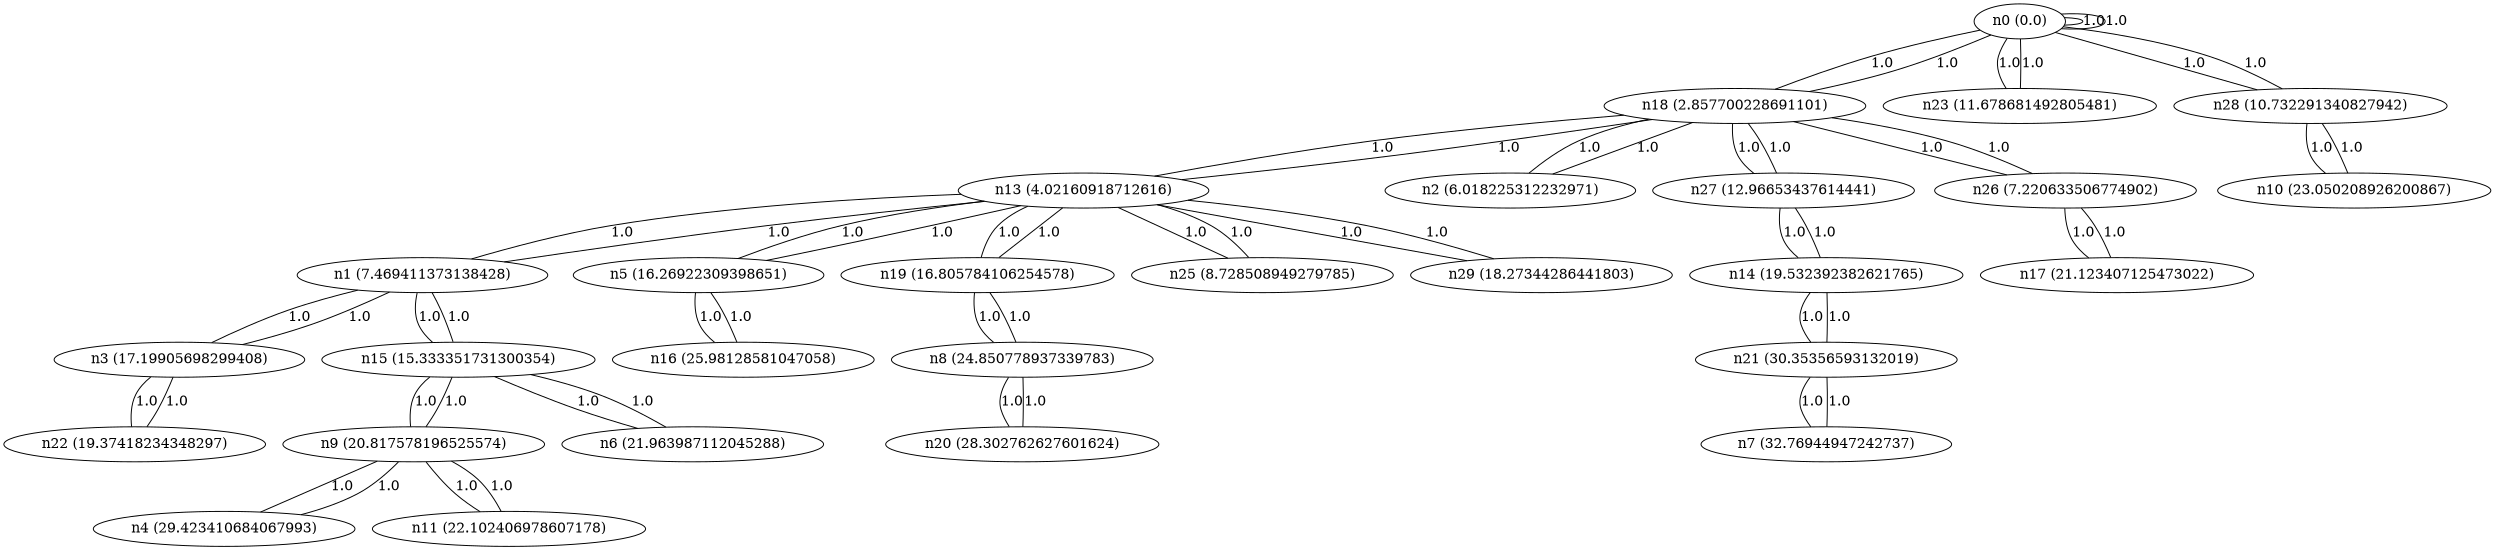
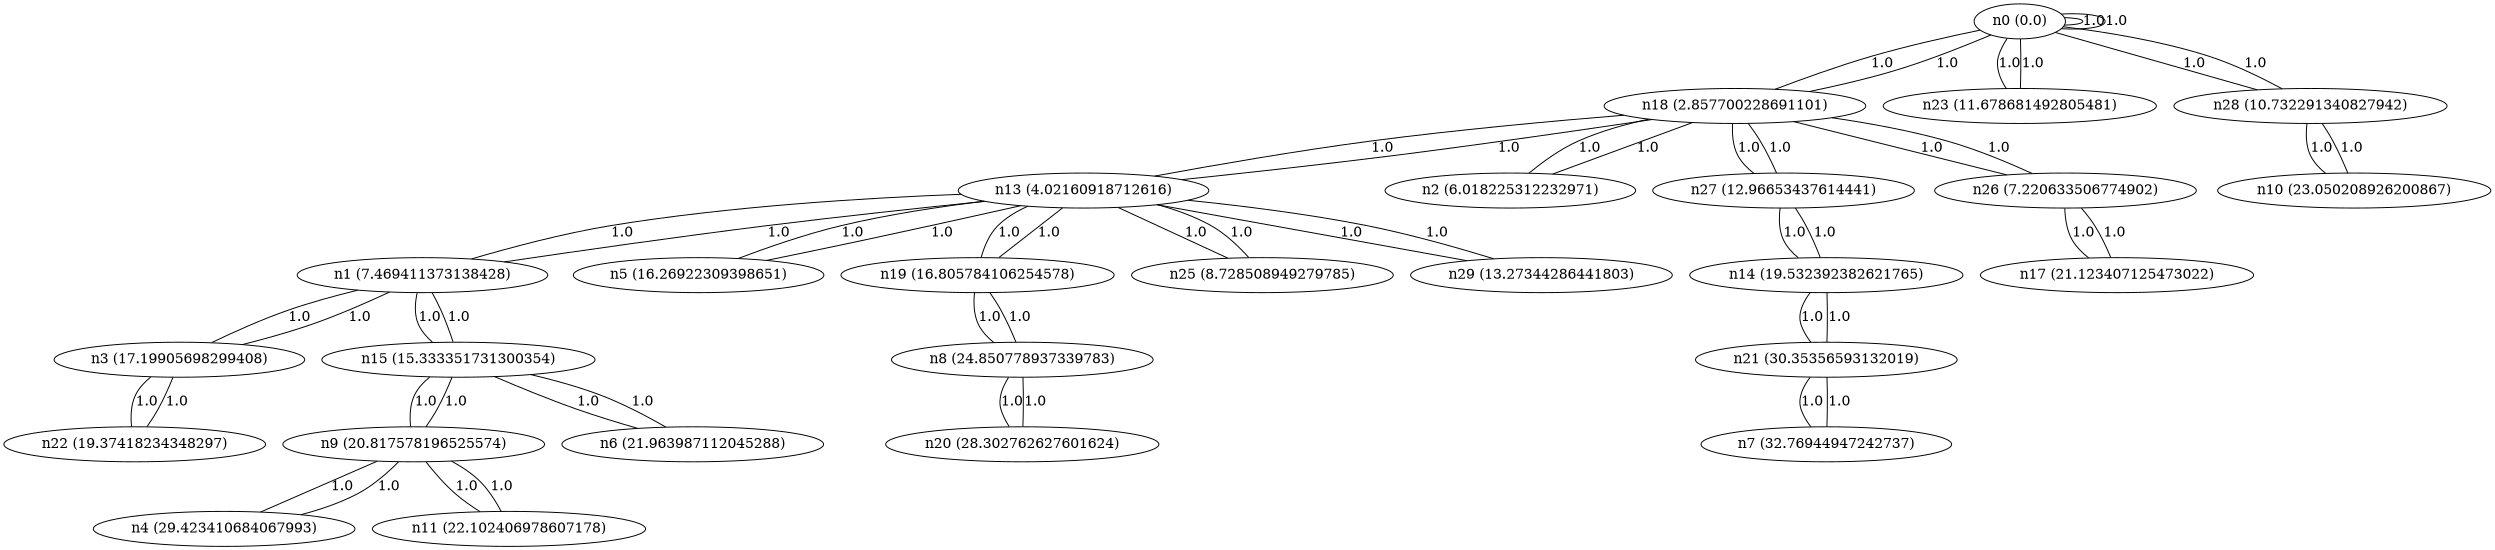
  graph {
    edge [weight=1.0]
    n1 [label="n0 (0.0)"]
    n2 [label="n18 (2.857700228691101)"]
    n3 [label="n23 (11.678681492805481)"]
    n4 [label="n28 (10.732291340827942)"]
    n5 [label="n13 (4.02160918712616)"]
    n6 [label="n2 (6.018225312232971)"]
    n7 [label="n27 (12.96653437614441)"]
    n8 [label="n26 (7.220633506774902)"]
    n9 [label="n10 (23.050208926200867)"]
    n10 [label="n1 (7.469411373138428)"]
    n11 [label="n3 (17.19905698299408)"]
    n12 [label="n15 (15.333351731300354)"]
    n13 [label="n22 (19.37418234348297)"]
    n14 [label="n5 (16.26922309398651)"]
    n15 [label="n19 (16.805784106254578)"]
    n16 [label="n25 (8.728508949279785)"]
-   n17 [label="n29 (18.27344286441803)"]
+   n17 [label="n29 (13.27344286441803)"]
    n18 [label="n9 (20.817578196525574)"]
    n19 [label="n6 (21.963987112045288)"]
    n20 [label="n4 (29.423410684067993)"]
    n21 [label="n11 (22.102406978607178)"]
-   n22 [label="n16 (25.98128581047058)"]
    n23 [label="n7 (32.76944947242737)"]
    n24 [label="n21 (30.35356593132019)"]
    n25 [label="n14 (19.532392382621765)"]
    n26 [label="n8 (24.850778937339783)"]
    n27 [label="n20 (28.302762627601624)"]
    n28 [label="n17 (21.123407125473022)"]
    n1 -- n1 [label=1.0]
    n1 -- n1 [label=1.0]
    n1 -- n2 [label=1.0]
    n1 -- n3 [label=1.0]
    n1 -- n4 [label=1.0]
    n2 -- n1 [label=1.0]
    n2 -- n5 [label=1.0]
    n2 -- n6 [label=1.0]
    n2 -- n7 [label=1.0]
    n2 -- n8 [label=1.0]
    n3 -- n1 [label=1.0]
    n4 -- n1 [label=1.0]
    n4 -- n9 [label=1.0]
    n5 -- n2 [label=1.0]
    n5 -- n10 [label=1.0]
    n5 -- n14 [label=1.0]
    n5 -- n15 [label=1.0]
    n5 -- n16 [label=1.0]
    n5 -- n17 [label=1.0]
    n6 -- n2 [label=1.0]
    n7 -- n2 [label=1.0]
    n7 -- n25 [label=1.0]
    n8 -- n2 [label=1.0]
    n8 -- n28 [label=1.0]
    n9 -- n4 [label=1.0]
    n10 -- n5 [label=1.0]
    n10 -- n11 [label=1.0]
    n10 -- n12 [label=1.0]
    n11 -- n10 [label=1.0]
    n11 -- n13 [label=1.0]
    n12 -- n10 [label=1.0]
    n12 -- n18 [label=1.0]
    n12 -- n19 [label=1.0]
    n13 -- n11 [label=1.0]
    n14 -- n5 [label=1.0]
-   n14 -- n22 [label=1.0]
    n15 -- n5 [label=1.0]
    n15 -- n26 [label=1.0]
    n16 -- n5 [label=1.0]
    n17 -- n5 [label=1.0]
    n18 -- n12 [label=1.0]
    n18 -- n20 [label=1.0]
    n18 -- n21 [label=1.0]
    n19 -- n12 [label=1.0]
    n20 -- n18 [label=1.0]
    n21 -- n18 [label=1.0]
-   n22 -- n14 [label=1.0]
    n23 -- n24 [label=1.0]
    n24 -- n23 [label=1.0]
    n24 -- n25 [label=1.0]
    n25 -- n7 [label=1.0]
    n25 -- n24 [label=1.0]
    n26 -- n15 [label=1.0]
    n26 -- n27 [label=1.0]
    n27 -- n26 [label=1.0]
    n28 -- n8 [label=1.0]
  }
